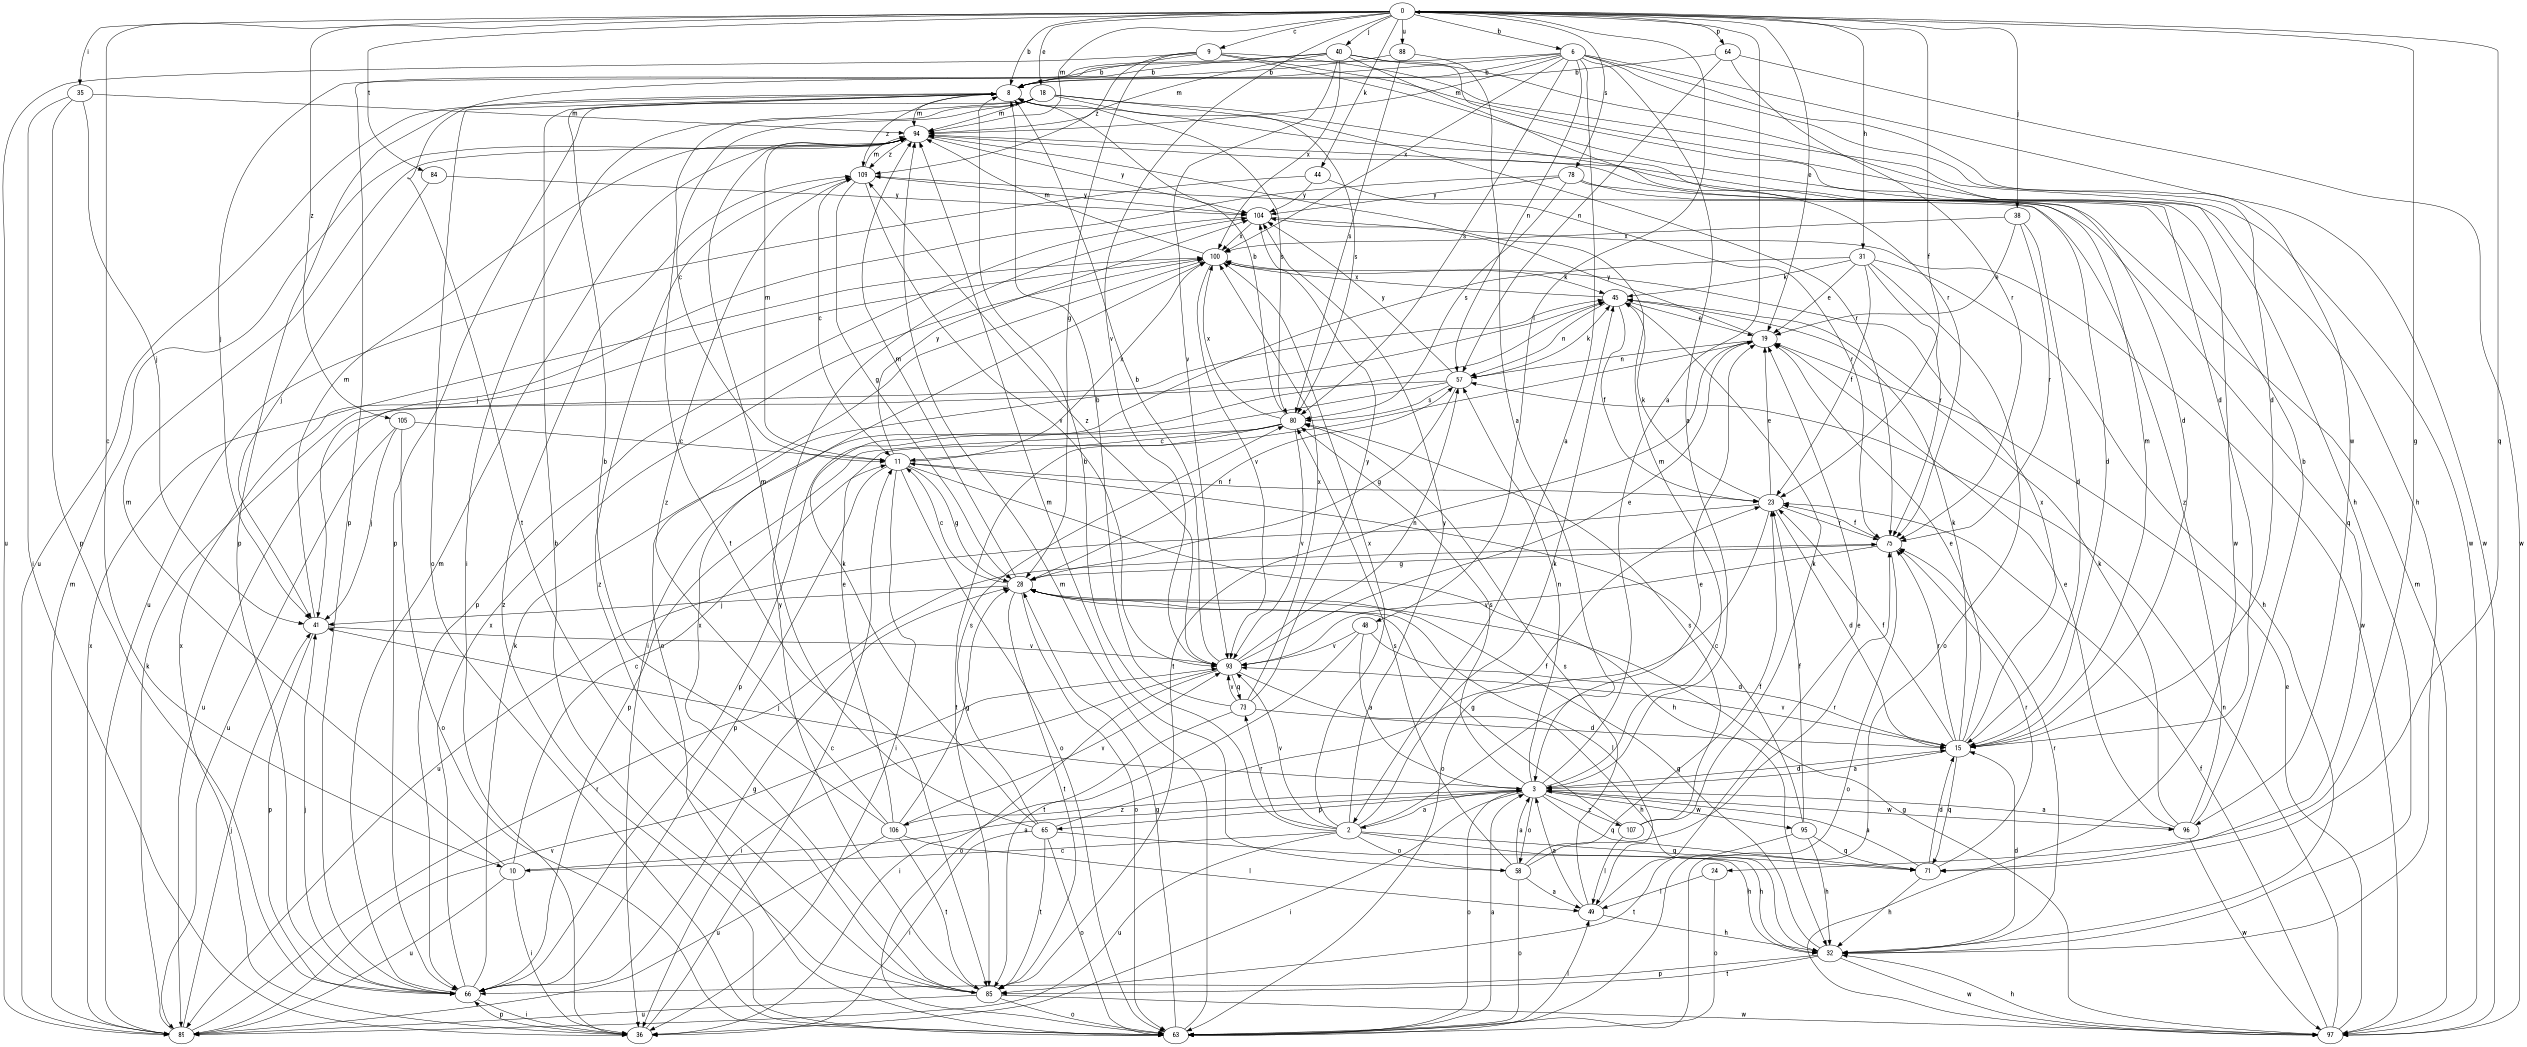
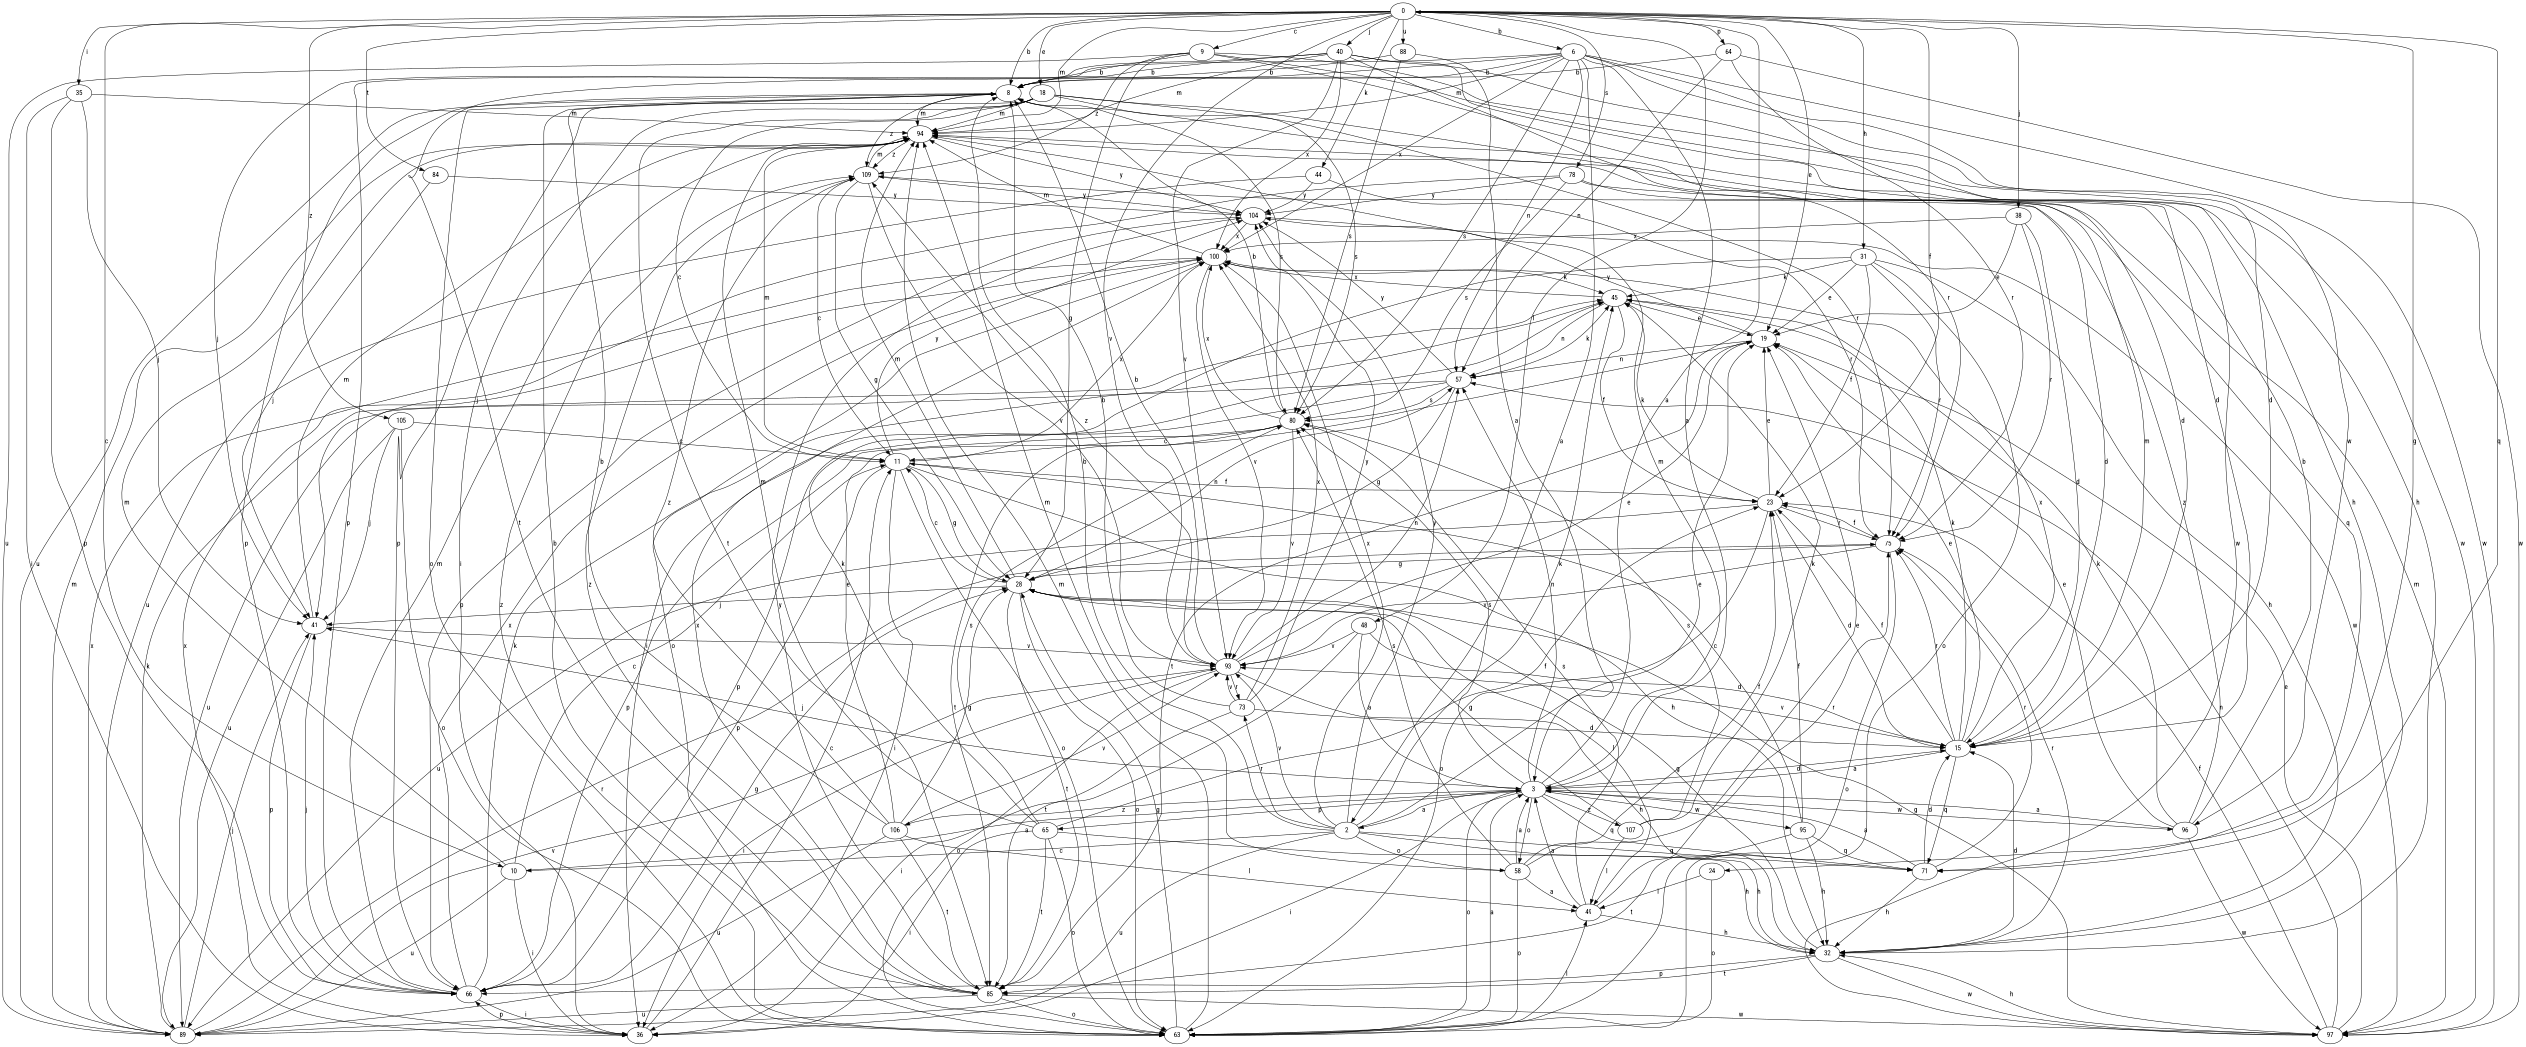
  strict digraph {
    fontname="Roboto Condensed"
    node [fontname="Roboto Condensed"]
    edge [fontname="Roboto Condensed"]
    0
    6
    8
    9
    10
    18
    19
    23
    24
    31
    35
    38
    40
    44
    48
    n16 [label=94]
    64
    71
    78
    84
    88
    93
    105
    2
    100
    3
    15
    57
    80
    96
    66
    85
    97
    89
    63
    109
    32
    28
    36
    11
    75
    104
    45
    49
    41
    73
    58
    65
    95
    106
    107
    0 -> 6 [label=b]
    0 -> 8 [label=b]
    0 -> 9 [label=c]
    0 -> 10 [label=c]
    0 -> 18 [label=e]
    0 -> 19 [label=e]
    0 -> 23 [label=f]
    0 -> 24 [label=g]
    0 -> 31 [label=h]
    0 -> 35 [label=i]
    0 -> 38 [label=j]
    0 -> 40 [label=j]
    0 -> 44 [label=k]
    0 -> 48 [label=l]
    0 -> n16 [label=m]
    0 -> 64 [label=p]
    0 -> 71 [label=q]
    0 -> 78 [label=s]
    0 -> 84 [label=t]
    0 -> 88 [label=u]
    0 -> 93 [label=v]
    0 -> 105 [label=z]
    6 -> 8 [label=b]
    6 -> n16 [label=m]
    6 -> 2 [label=a]
    6 -> 100 [label=x]
    6 -> 3 [label=a]
    6 -> 15 [label=d]
    6 -> 57 [label=n]
    6 -> 80 [label=s]
    6 -> 96 [label=w]
    6 -> 66 [label=p]
    6 -> 85 [label=t]
    6 -> 97 [label=w]
    8 -> n16 [label=m]
    8 -> 80 [label=s]
    8 -> 66 [label=p]
    8 -> 89 [label=u]
    8 -> 63 [label=o]
    8 -> 109 [label=z]
    9 -> 8 [label=b]
    9 -> 15 [label=d]
    9 -> 97 [label=w]
    9 -> 89 [label=u]
    9 -> 109 [label=z]
    9 -> 32 [label=h]
    9 -> 28 [label=g]
    10 -> n16 [label=m]
    10 -> 3 [label=a]
    10 -> 89 [label=u]
    10 -> 36 [label=i]
    10 -> 11 [label=c]
    18 -> n16 [label=m]
    18 -> 15 [label=d]
    18 -> 80 [label=s]
    18 -> 66 [label=p]
    18 -> 85 [label=t]
    18 -> 36 [label=i]
    18 -> 11 [label=c]
    18 -> 75 [label=r]
    19 -> 57 [label=n]
    19 -> 85 [label=t]
    19 -> 104 [label=y]
    23 -> 19 [label=e]
    23 -> 15 [label=d]
    23 -> 89 [label=u]
    23 -> 63 [label=o]
    23 -> 75 [label=r]
    23 -> 45 [label=k]
    24 -> 63 [label=o]
    24 -> 49 [label=l]
    31 -> 19 [label=e]
    31 -> 23 [label=f]
    31 -> 63 [label=o]
    31 -> 32 [label=h]
    31 -> 36 [label=i]
    31 -> 75 [label=r]
    31 -> 45 [label=k]
    35 -> n16 [label=m]
    35 -> 66 [label=p]
    35 -> 36 [label=i]
    35 -> 41 [label=j]
    38 -> 19 [label=e]
    38 -> 100 [label=x]
    38 -> 15 [label=d]
    38 -> 75 [label=r]
    40 -> 8 [label=b]
    40 -> n16 [label=m]
    40 -> 93 [label=v]
    40 -> 100 [label=x]
    40 -> 97 [label=w]
    40 -> 32 [label=h]
    40 -> 75 [label=r]
    40 -> 41 [label=j]
    44 -> 89 [label=u]
    44 -> 75 [label=r]
    44 -> 104 [label=y]
    48 -> 93 [label=v]
    48 -> 3 [label=a]
    48 -> 15 [label=d]
    48 -> 85 [label=t]
    n16 -> 109 [label=z]
    n16 -> 104 [label=y]
    64 -> 8 [label=b]
    64 -> 57 [label=n]
    64 -> 97 [label=w]
    64 -> 75 [label=r]
    71 -> 3 [label=a]
    71 -> 15 [label=d]
    71 -> 32 [label=h]
    71 -> 75 [label=r]
    78 -> 71 [label=q]
    78 -> 15 [label=d]
    78 -> 80 [label=s]
    78 -> 104 [label=y]
    78 -> 41 [label=j]
    84 -> 104 [label=y]
    84 -> 41 [label=j]
    88 -> 8 [label=b]
    88 -> 3 [label=a]
    88 -> 80 [label=s]
    93 -> 8 [label=b]
    93 -> 19 [label=e]
    93 -> 57 [label=n]
    93 -> 63 [label=o]
    93 -> 109 [label=z]
    93 -> 32 [label=h]
    93 -> 36 [label=i]
-   93 -> 73 [label=q]
+   93 -> 73 [label=r]
    105 -> 89 [label=u]
    105 -> 63 [label=o]
    105 -> 11 [label=c]
    105 -> 41 [label=j]
    2 -> 8 [label=b]
    2 -> 10 [label=c]
    2 -> 19 [label=e]
    2 -> 71 [label=q]
    2 -> 93 [label=v]
    2 -> 100 [label=x]
    2 -> 89 [label=u]
    2 -> 32 [label=h]
    2 -> 104 [label=y]
    2 -> 45 [label=k]
    2 -> 73 [label=r]
    2 -> 58 [label=o]
    100 -> n16 [label=m]
    100 -> 93 [label=v]
    100 -> 63 [label=o]
    100 -> 45 [label=k]
    3 -> 0 [label=a]
    3 -> n16 [label=m]
    3 -> 71 [label=q]
    3 -> 2 [label=a]
    3 -> 15 [label=d]
    3 -> 57 [label=n]
    3 -> 80 [label=s]
    3 -> 96 [label=w]
    3 -> 63 [label=o]
    3 -> 36 [label=i]
    3 -> 41 [label=j]
    3 -> 58 [label=o]
    3 -> 65 [label=p]
    3 -> 95 [label=w]
    3 -> 106 [label=z]
    3 -> 107 [label=z]
    15 -> 19 [label=e]
    15 -> 23 [label=f]
    15 -> n16 [label=m]
    15 -> 71 [label=q]
    15 -> 93 [label=v]
    15 -> 100 [label=x]
    15 -> 3 [label=a]
    15 -> 75 [label=r]
    15 -> 45 [label=k]
    57 -> 80 [label=s]
    57 -> 66 [label=p]
    57 -> 89 [label=u]
    57 -> 28 [label=g]
    57 -> 104 [label=y]
    57 -> 45 [label=k]
    80 -> 8 [label=b]
    80 -> 93 [label=v]
    80 -> 100 [label=x]
    80 -> 66 [label=p]
    80 -> 85 [label=t]
    80 -> 11 [label=c]
    96 -> 8 [label=b]
    96 -> 19 [label=e]
    96 -> 3 [label=a]
    96 -> 97 [label=w]
    96 -> 109 [label=z]
    96 -> 45 [label=k]
    66 -> n16 [label=m]
    66 -> 100 [label=x]
    66 -> 28 [label=g]
    66 -> 36 [label=i]
    66 -> 45 [label=k]
    66 -> 41 [label=j]
    85 -> 8 [label=b]
    85 -> 100 [label=x]
    85 -> 97 [label=w]
    85 -> 89 [label=u]
    85 -> 63 [label=o]
    85 -> 109 [label=z]
    85 -> 104 [label=y]
    97 -> 19 [label=e]
    97 -> 23 [label=f]
    97 -> n16 [label=m]
    97 -> 57 [label=n]
    97 -> 32 [label=h]
    97 -> 28 [label=g]
    89 -> n16 [label=m]
    89 -> 93 [label=v]
    89 -> 100 [label=x]
    89 -> 75 [label=r]
    89 -> 45 [label=k]
    89 -> 41 [label=j]
    63 -> n16 [label=m]
    63 -> 3 [label=a]
    63 -> 109 [label=z]
    63 -> 28 [label=g]
    63 -> 49 [label=l]
    109 -> n16 [label=m]
    109 -> 93 [label=v]
    109 -> 28 [label=g]
    109 -> 11 [label=c]
    109 -> 104 [label=y]
    32 -> 15 [label=d]
    32 -> 66 [label=p]
    32 -> 85 [label=t]
    32 -> 97 [label=w]
    32 -> 28 [label=g]
    32 -> 75 [label=r]
    28 -> n16 [label=m]
    28 -> 57 [label=n]
    28 -> 85 [label=t]
    28 -> 63 [label=o]
    28 -> 11 [label=c]
    28 -> 49 [label=l]
    28 -> 41 [label=j]
    36 -> 100 [label=x]
    36 -> 66 [label=p]
    36 -> 11 [label=c]
    11 -> 23 [label=f]
    11 -> n16 [label=m]
    11 -> 100 [label=x]
    11 -> 66 [label=p]
    11 -> 63 [label=o]
    11 -> 32 [label=h]
    11 -> 28 [label=g]
    11 -> 36 [label=i]
    11 -> 104 [label=y]
    75 -> 23 [label=f]
    75 -> 93 [label=v]
    75 -> 63 [label=o]
    75 -> 28 [label=g]
    104 -> 100 [label=x]
    104 -> 66 [label=p]
    104 -> 97 [label=w]
    45 -> 19 [label=e]
    45 -> 23 [label=f]
    45 -> 100 [label=x]
    45 -> 57 [label=n]
    49 -> 19 [label=e]
    49 -> 3 [label=a]
    49 -> 80 [label=s]
    49 -> 32 [label=h]
    41 -> n16 [label=m]
    41 -> 93 [label=v]
    41 -> 66 [label=p]
    73 -> 8 [label=b]
    73 -> 93 [label=v]
    73 -> 100 [label=x]
    73 -> 15 [label=d]
    73 -> 36 [label=i]
    73 -> 104 [label=y]
    58 -> 23 [label=f]
    58 -> n16 [label=m]
    58 -> 3 [label=a]
    58 -> 80 [label=s]
    58 -> 63 [label=o]
    58 -> 75 [label=r]
    58 -> 49 [label=a]
    65 -> 23 [label=f]
    65 -> n16 [label=m]
    65 -> 80 [label=s]
    65 -> 85 [label=t]
    65 -> 63 [label=o]
    65 -> 32 [label=h]
    65 -> 36 [label=i]
    65 -> 45 [label=k]
    95 -> 23 [label=f]
    95 -> 71 [label=q]
    95 -> 85 [label=t]
    95 -> 32 [label=h]
    95 -> 11 [label=c]
    106 -> 8 [label=b]
    106 -> 19 [label=e]
    106 -> 93 [label=v]
    106 -> 85 [label=t]
    106 -> 89 [label=u]
    106 -> 109 [label=z]
    106 -> 28 [label=g]
    106 -> 49 [label=l]
    107 -> 80 [label=s]
    107 -> 28 [label=g]
    107 -> 45 [label=k]
    107 -> 49 [label=l]
  }
